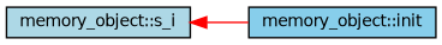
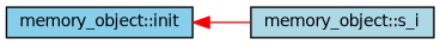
  digraph {
    rankdir=LR
    node [color=black fontname=Helvetica fontsize=10 shape=record style=filled]
    n1 [fillcolor=lightblue fontcolor=black height=0.2 label="memory_object::s_i" width=0.4]
    n2 [fillcolor=skyblue height=0.2 label="memory_object::init" width=0.4]
-   n1 -> n2 [color=red dir=back fontname=Helvetica fontsize=10 labelfontname=Helvetica labelfontsize=10 style=solid]
+   n2 -> n1 [color=red dir=back fontname=Helvetica fontsize=10 labelfontname=Helvetica labelfontsize=10 style=solid]
  }
